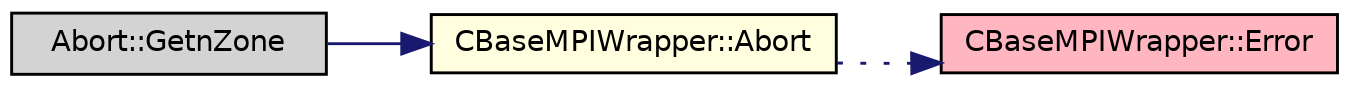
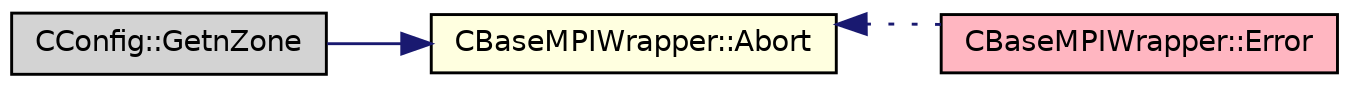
  digraph {
    rankdir=LR
    node [color=black fontname=Helvetica fontsize=10 shape=record style=filled]
    edge [color=midnightblue fontname=Helvetica fontsize=10 labelfontname=Helvetica labelfontsize=10]
-   n1 [fillcolor=lightgrey fontcolor=black height=0.2 label="Abort::GetnZone" width=0.4]
+   n1 [fillcolor=lightgrey fontcolor=black height=0.2 label="CConfig::GetnZone" width=0.4]
    n2 [fillcolor=lightyellow height=0.2 label="CBaseMPIWrapper::Abort" width=0.4]
    n3 [fillcolor=lightpink height=0.2 label="CBaseMPIWrapper::Error" width=0.4]
    n1 -> n2 [style=solid]
-   n2 -> n3 [style=dotted]
+   n3 -> n2 [style=dotted]
  }
